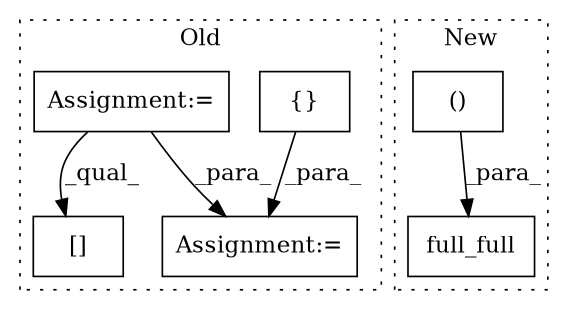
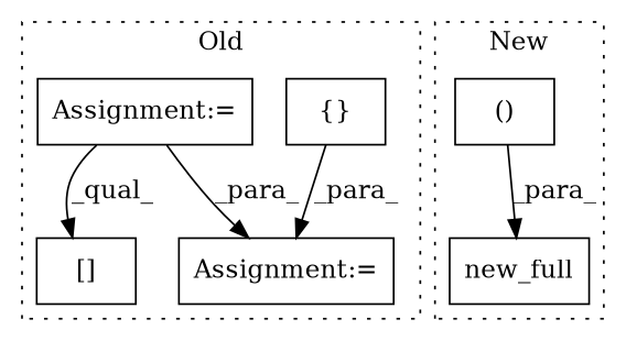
  digraph {
    node [a=7 l=1 shape=box]
    n1 [a=4 l="1,1" label="{}" s="829,833"]
    n2 [label="Assignment:=" s=773]
    n3 [label="Assignment:=" s=690]
    n4 [a=2 l="7,1" label="[]" s="725,735"]
-   n5 [a=32 l="14,1" label=full_full s="591,633"]
+   n5 [a=32 l="14,1" label=new_full s="591,633"]
    n6 [a=106 l=25 label="()" s=605]
    subgraph cluster_1 {
      label=Old
      style=dotted
      n1
      n2
      n3
      n4
    }
    subgraph cluster_2 {
      label=New
      style=dotted
      n5
      n6
    }
    n1 -> n2 [label=_para_]
    n3 -> n2 [label=_para_]
    n3 -> n4 [label=_qual_]
    n6 -> n5 [label=_para_]
  }
